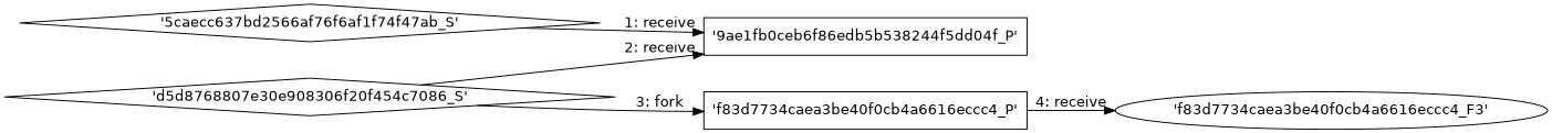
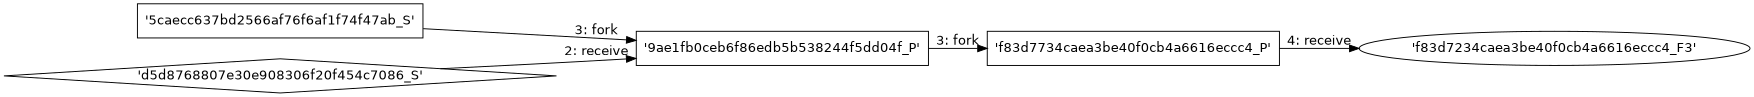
  digraph {
    engine=neato
    fixedsize=false
    fontname="DejaVu Sans"
    fontsize=10
    nodesep=0.3
    rankdir=LR
    ranksep=0
    splines=true
    node [fontname="DejaVu Sans" node_type=Process shape=box]
    edge [fontname="DejaVu Sans"]
    "'9ae1fb0ceb6f86edb5b538244f5dd04f_P'"
    "'f83d7734caea3be40f0cb4a6616eccc4_P'"
-   "'f83d7734caea3be40f0cb4a6616eccc4_F3'" [node_type=File shape=ellipse]
-   "'5caecc637bd2566af76f6af1f74f47ab_S'" [node_type=Socket shape=diamond]
+   "'f83d7734caea3be40f0cb4a6616eccc4_F3'" [node_type=File shape=ellipse label="'f83d7234caea3be40f0cb4a6616eccc4_F3'"]
+   "'5caecc637bd2566af76f6af1f74f47ab_S'" [node_type=Socket]
    n5 [label="'d5d8768807e30e908306f20f454c7086_S'" node_type=Socket shape=diamond]
-   n5 -> "'f83d7734caea3be40f0cb4a6616eccc4_P'" [label="3: fork"]
+   "'9ae1fb0ceb6f86edb5b538244f5dd04f_P'" -> "'f83d7734caea3be40f0cb4a6616eccc4_P'" [label="3: fork"]
    "'f83d7734caea3be40f0cb4a6616eccc4_P'" -> "'f83d7734caea3be40f0cb4a6616eccc4_F3'" [label="4: receive"]
-   "'5caecc637bd2566af76f6af1f74f47ab_S'" -> "'9ae1fb0ceb6f86edb5b538244f5dd04f_P'" [label="1: receive"]
+   "'5caecc637bd2566af76f6af1f74f47ab_S'" -> "'9ae1fb0ceb6f86edb5b538244f5dd04f_P'" [label="3: fork"]
    n5 -> "'9ae1fb0ceb6f86edb5b538244f5dd04f_P'" [label="2: receive"]
  }
